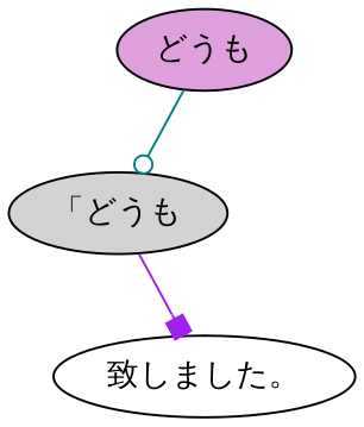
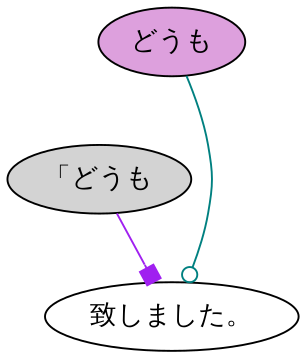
  digraph {
    fontname=Ubuntu
    node [fontname=Ubuntu style=filled]
    edge [fontname=Ubuntu style=solid]
    n1 [fillcolor=lightgrey label="「どうも"]
    n2 [fillcolor=white label="致しました。"]
    n3 [fillcolor=plum label="どうも"]
    n1 -> n2 [arrowhead=box color=purple]
-   n3 -> n1 [arrowhead=odot color=teal]
+   n3 -> n2 [arrowhead=odot color=teal]
  }
